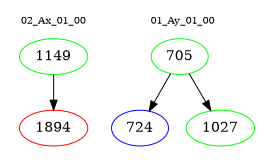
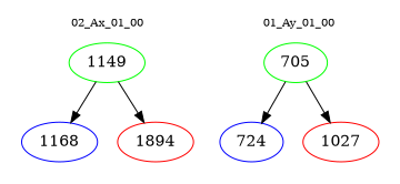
  digraph {
    node [color=green]
    edge [color=black]
    n1 [label=1149]
+   n2 [color=blue label=1168]
    n3 [color=red label=1894]
    n4 [label=705]
    n5 [color=blue label=724]
-   n6 [label=1027]
+   n6 [color=red label=1027]
    subgraph cluster_1 {
      color=white
      fontsize=10
      label="02_Ax_01_00"
      n1
+     n2
      n3
    }
    subgraph cluster_2 {
      color=white
      fontsize=10
      label="01_Ay_01_00"
      n4
      n5
      n6
    }
+   n1 -> n2
    n1 -> n3
    n4 -> n5
    n4 -> n6
  }
